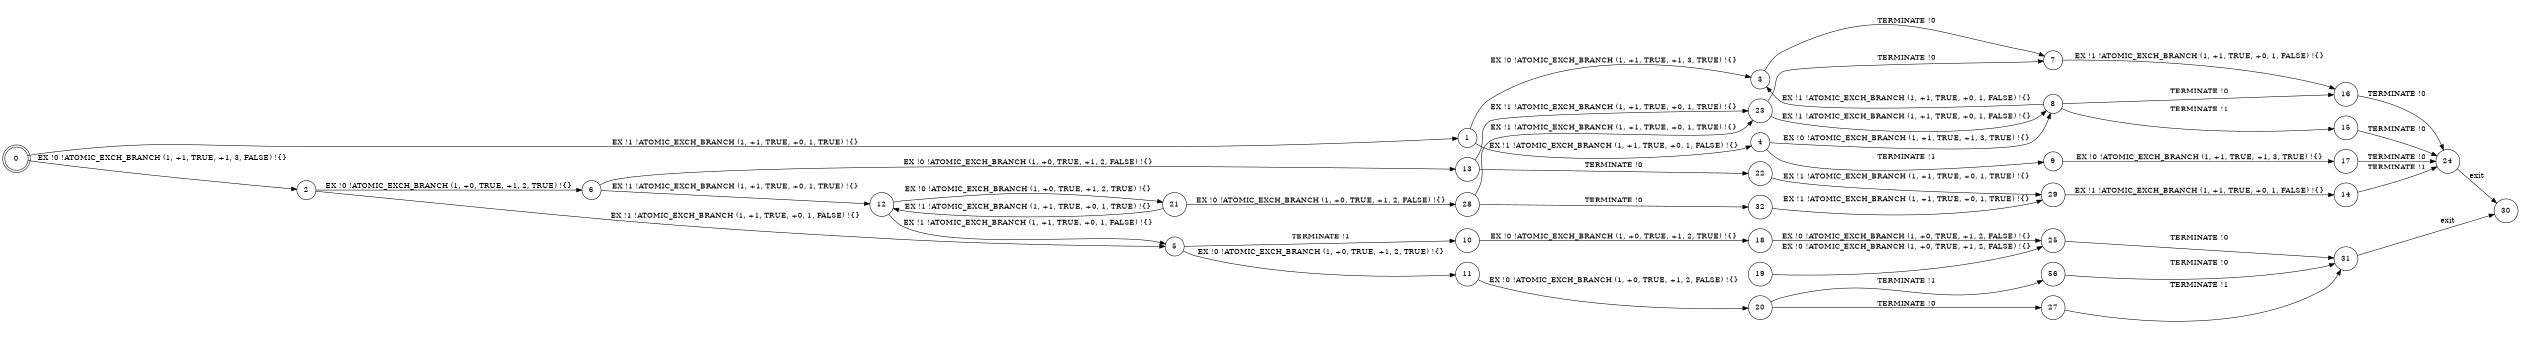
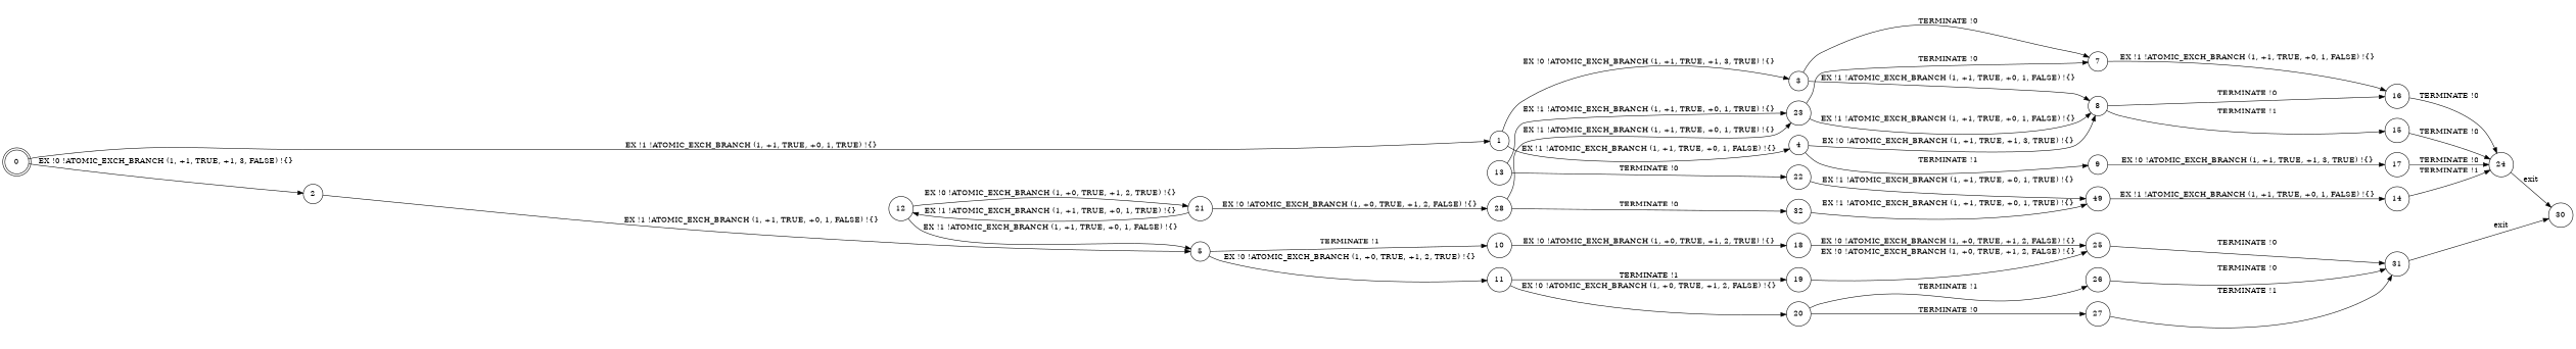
  digraph {
    rankdir=LR
    node [shape=circle]
    0 [peripheries=2]
    1
    2
    3
    4
    5
-   6
    7
    8
    9
    10
    11
    12
    13
    16
    15
    17
    18
    19
    20
    21
    22
    23
    14
    24
    25
-   26 [label=56]
+   26
    27
    28
-   29
+   29 [label=49]
    30
    31
    32
    0 -> 1 [label="EX !1 !ATOMIC_EXCH_BRANCH (1, +1, TRUE, +0, 1, TRUE) !{}"]
    0 -> 2 [label="EX !0 !ATOMIC_EXCH_BRANCH (1, +1, TRUE, +1, 3, FALSE) !{}"]
    1 -> 3 [label="EX !0 !ATOMIC_EXCH_BRANCH (1, +1, TRUE, +1, 3, TRUE) !{}"]
    1 -> 4 [label="EX !1 !ATOMIC_EXCH_BRANCH (1, +1, TRUE, +0, 1, FALSE) !{}"]
    2 -> 5 [label="EX !1 !ATOMIC_EXCH_BRANCH (1, +1, TRUE, +0, 1, FALSE) !{}"]
-   2 -> 6 [label="EX !0 !ATOMIC_EXCH_BRANCH (1, +0, TRUE, +1, 2, TRUE) !{}"]
    3 -> 7 [label="TERMINATE !0"]
-   8 -> 3 [label="EX !1 !ATOMIC_EXCH_BRANCH (1, +1, TRUE, +0, 1, FALSE) !{}"]
+   3 -> 8 [label="EX !1 !ATOMIC_EXCH_BRANCH (1, +1, TRUE, +0, 1, FALSE) !{}"]
    4 -> 8 [label="EX !0 !ATOMIC_EXCH_BRANCH (1, +1, TRUE, +1, 3, TRUE) !{}"]
    4 -> 9 [label="TERMINATE !1"]
    5 -> 10 [label="TERMINATE !1"]
    5 -> 11 [label="EX !0 !ATOMIC_EXCH_BRANCH (1, +0, TRUE, +1, 2, TRUE) !{}"]
-   6 -> 12 [label="EX !1 !ATOMIC_EXCH_BRANCH (1, +1, TRUE, +0, 1, TRUE) !{}"]
-   6 -> 13 [label="EX !0 !ATOMIC_EXCH_BRANCH (1, +0, TRUE, +1, 2, FALSE) !{}"]
    7 -> 16 [label="EX !1 !ATOMIC_EXCH_BRANCH (1, +1, TRUE, +0, 1, FALSE) !{}"]
    8 -> 16 [label="TERMINATE !0"]
    8 -> 15 [label="TERMINATE !1"]
    9 -> 17 [label="EX !0 !ATOMIC_EXCH_BRANCH (1, +1, TRUE, +1, 3, TRUE) !{}"]
    10 -> 18 [label="EX !0 !ATOMIC_EXCH_BRANCH (1, +0, TRUE, +1, 2, TRUE) !{}"]
+   11 -> 19 [label="TERMINATE !1"]
    11 -> 20 [label="EX !0 !ATOMIC_EXCH_BRANCH (1, +0, TRUE, +1, 2, FALSE) !{}"]
    12 -> 5 [label="EX !1 !ATOMIC_EXCH_BRANCH (1, +1, TRUE, +0, 1, FALSE) !{}"]
    12 -> 21 [label="EX !0 !ATOMIC_EXCH_BRANCH (1, +0, TRUE, +1, 2, TRUE) !{}"]
    13 -> 22 [label="TERMINATE !0"]
    13 -> 23 [label="EX !1 !ATOMIC_EXCH_BRANCH (1, +1, TRUE, +0, 1, TRUE) !{}"]
    16 -> 24 [label="TERMINATE !0"]
    15 -> 24 [label="TERMINATE !0"]
    17 -> 24 [label="TERMINATE !0"]
    18 -> 25 [label="EX !0 !ATOMIC_EXCH_BRANCH (1, +0, TRUE, +1, 2, FALSE) !{}"]
    19 -> 25 [label="EX !0 !ATOMIC_EXCH_BRANCH (1, +0, TRUE, +1, 2, FALSE) !{}"]
    20 -> 26 [label="TERMINATE !1"]
    20 -> 27 [label="TERMINATE !0"]
    21 -> 12 [label="EX !1 !ATOMIC_EXCH_BRANCH (1, +1, TRUE, +0, 1, TRUE) !{}"]
    21 -> 28 [label="EX !0 !ATOMIC_EXCH_BRANCH (1, +0, TRUE, +1, 2, FALSE) !{}"]
    22 -> 29 [label="EX !1 !ATOMIC_EXCH_BRANCH (1, +1, TRUE, +0, 1, TRUE) !{}"]
    23 -> 7 [label="TERMINATE !0"]
    23 -> 8 [label="EX !1 !ATOMIC_EXCH_BRANCH (1, +1, TRUE, +0, 1, FALSE) !{}"]
    14 -> 24 [label="TERMINATE !1"]
    24 -> 30 [label=exit]
    25 -> 31 [label="TERMINATE !0"]
    26 -> 31 [label="TERMINATE !0"]
    27 -> 31 [label="TERMINATE !1"]
    28 -> 23 [label="EX !1 !ATOMIC_EXCH_BRANCH (1, +1, TRUE, +0, 1, TRUE) !{}"]
    28 -> 32 [label="TERMINATE !0"]
    29 -> 14 [label="EX !1 !ATOMIC_EXCH_BRANCH (1, +1, TRUE, +0, 1, FALSE) !{}"]
    31 -> 30 [label=exit]
    32 -> 29 [label="EX !1 !ATOMIC_EXCH_BRANCH (1, +1, TRUE, +0, 1, TRUE) !{}"]
  }
